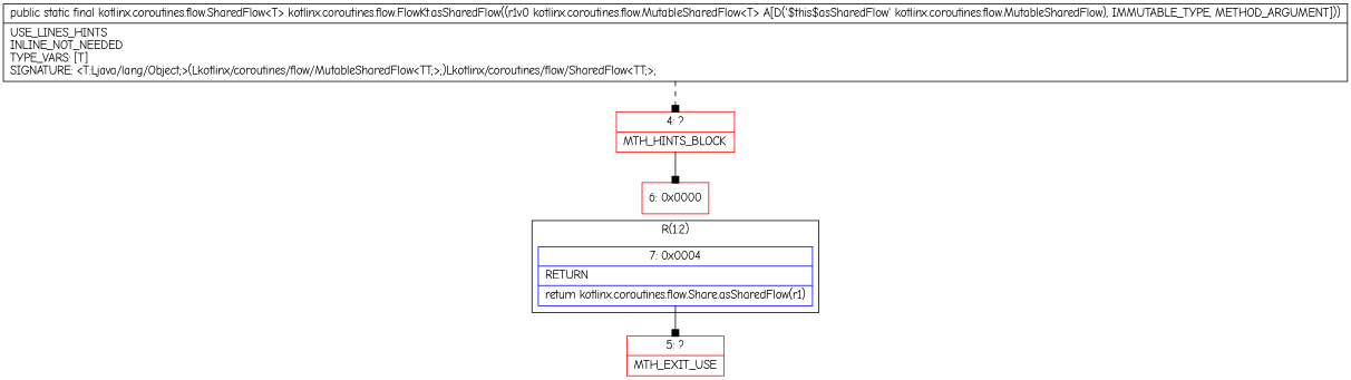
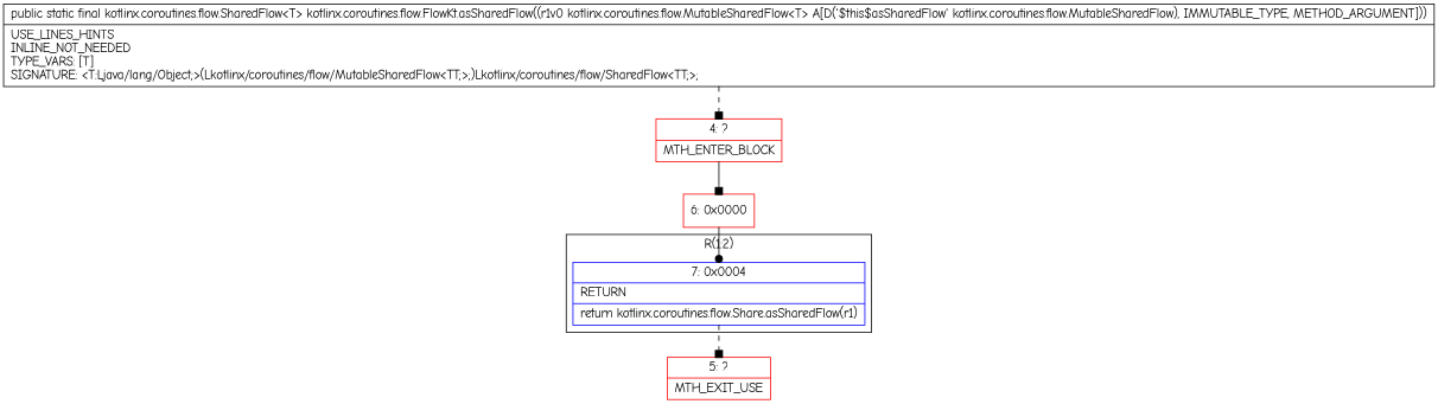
  digraph {
    fontname="Comic Neue"
    node [color=red fontname="Comic Neue" shape=record]
    edge [arrowhead=box fontname="Comic Neue" style=dashed]
    n1 [color=blue label="{7\:\ 0x0004|RETURN\l|return kotlinx.coroutines.flow.Share.asSharedFlow(r1)\l}"]
    n2 [label="{5\:\ ?|MTH_EXIT_USE\l}"]
-   n3 [label="{4\:\ ?|MTH_HINTS_BLOCK\l}"]
+   n3 [label="{4\:\ ?|MTH_ENTER_BLOCK\l}"]
    n4 [label="{6\:\ 0x0000}"]
    n5 [label="{public static final kotlinx.coroutines.flow.SharedFlow\<T\> kotlinx.coroutines.flow.FlowKt.asSharedFlow((r1v0 kotlinx.coroutines.flow.MutableSharedFlow\<T\> A[D('$this$asSharedFlow' kotlinx.coroutines.flow.MutableSharedFlow), IMMUTABLE_TYPE, METHOD_ARGUMENT]))  | USE_LINES_HINTS\lINLINE_NOT_NEEDED\lTYPE_VARS: [T]\lSIGNATURE: \<T:Ljava\/lang\/Object;\>(Lkotlinx\/coroutines\/flow\/MutableSharedFlow\<TT;\>;)Lkotlinx\/coroutines\/flow\/SharedFlow\<TT;\>;\l}" color=""]
    subgraph cluster_1 {
      label="R(1:2)"
      n1
    }
-   n1 -> n2 [style=solid]
+   n1 -> n2
    n3 -> n4 [style=solid]
+   n4 -> n1 [arrowhead=dot style=solid]
    n5 -> n3
  }
